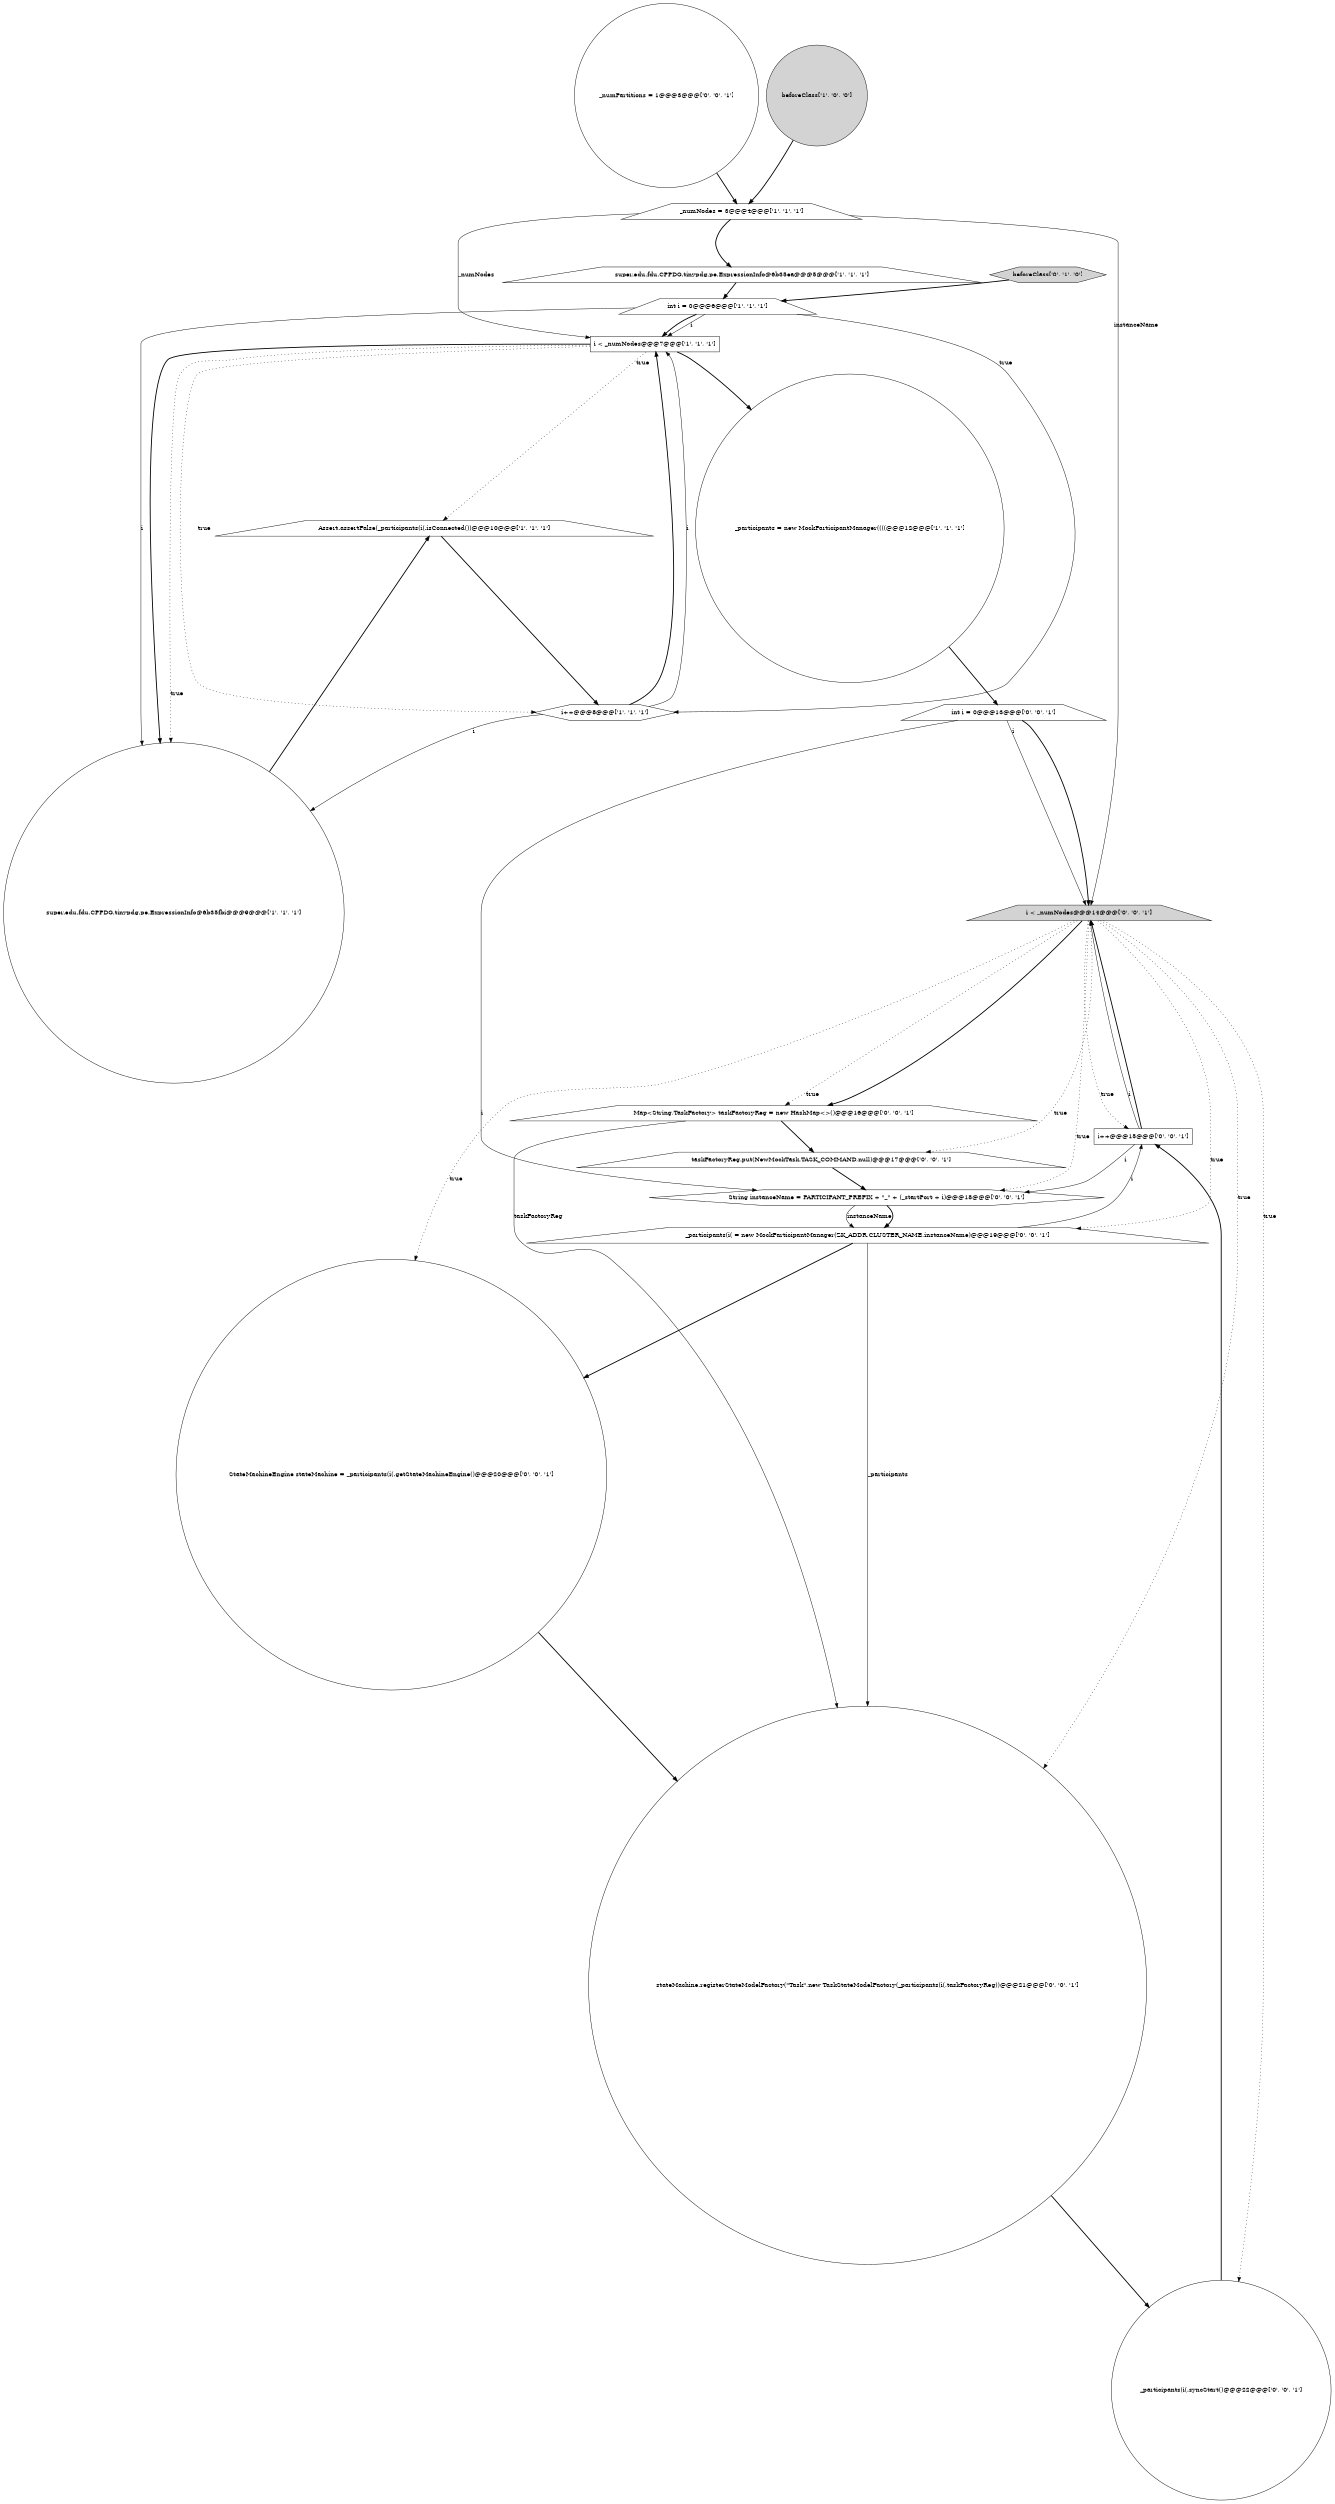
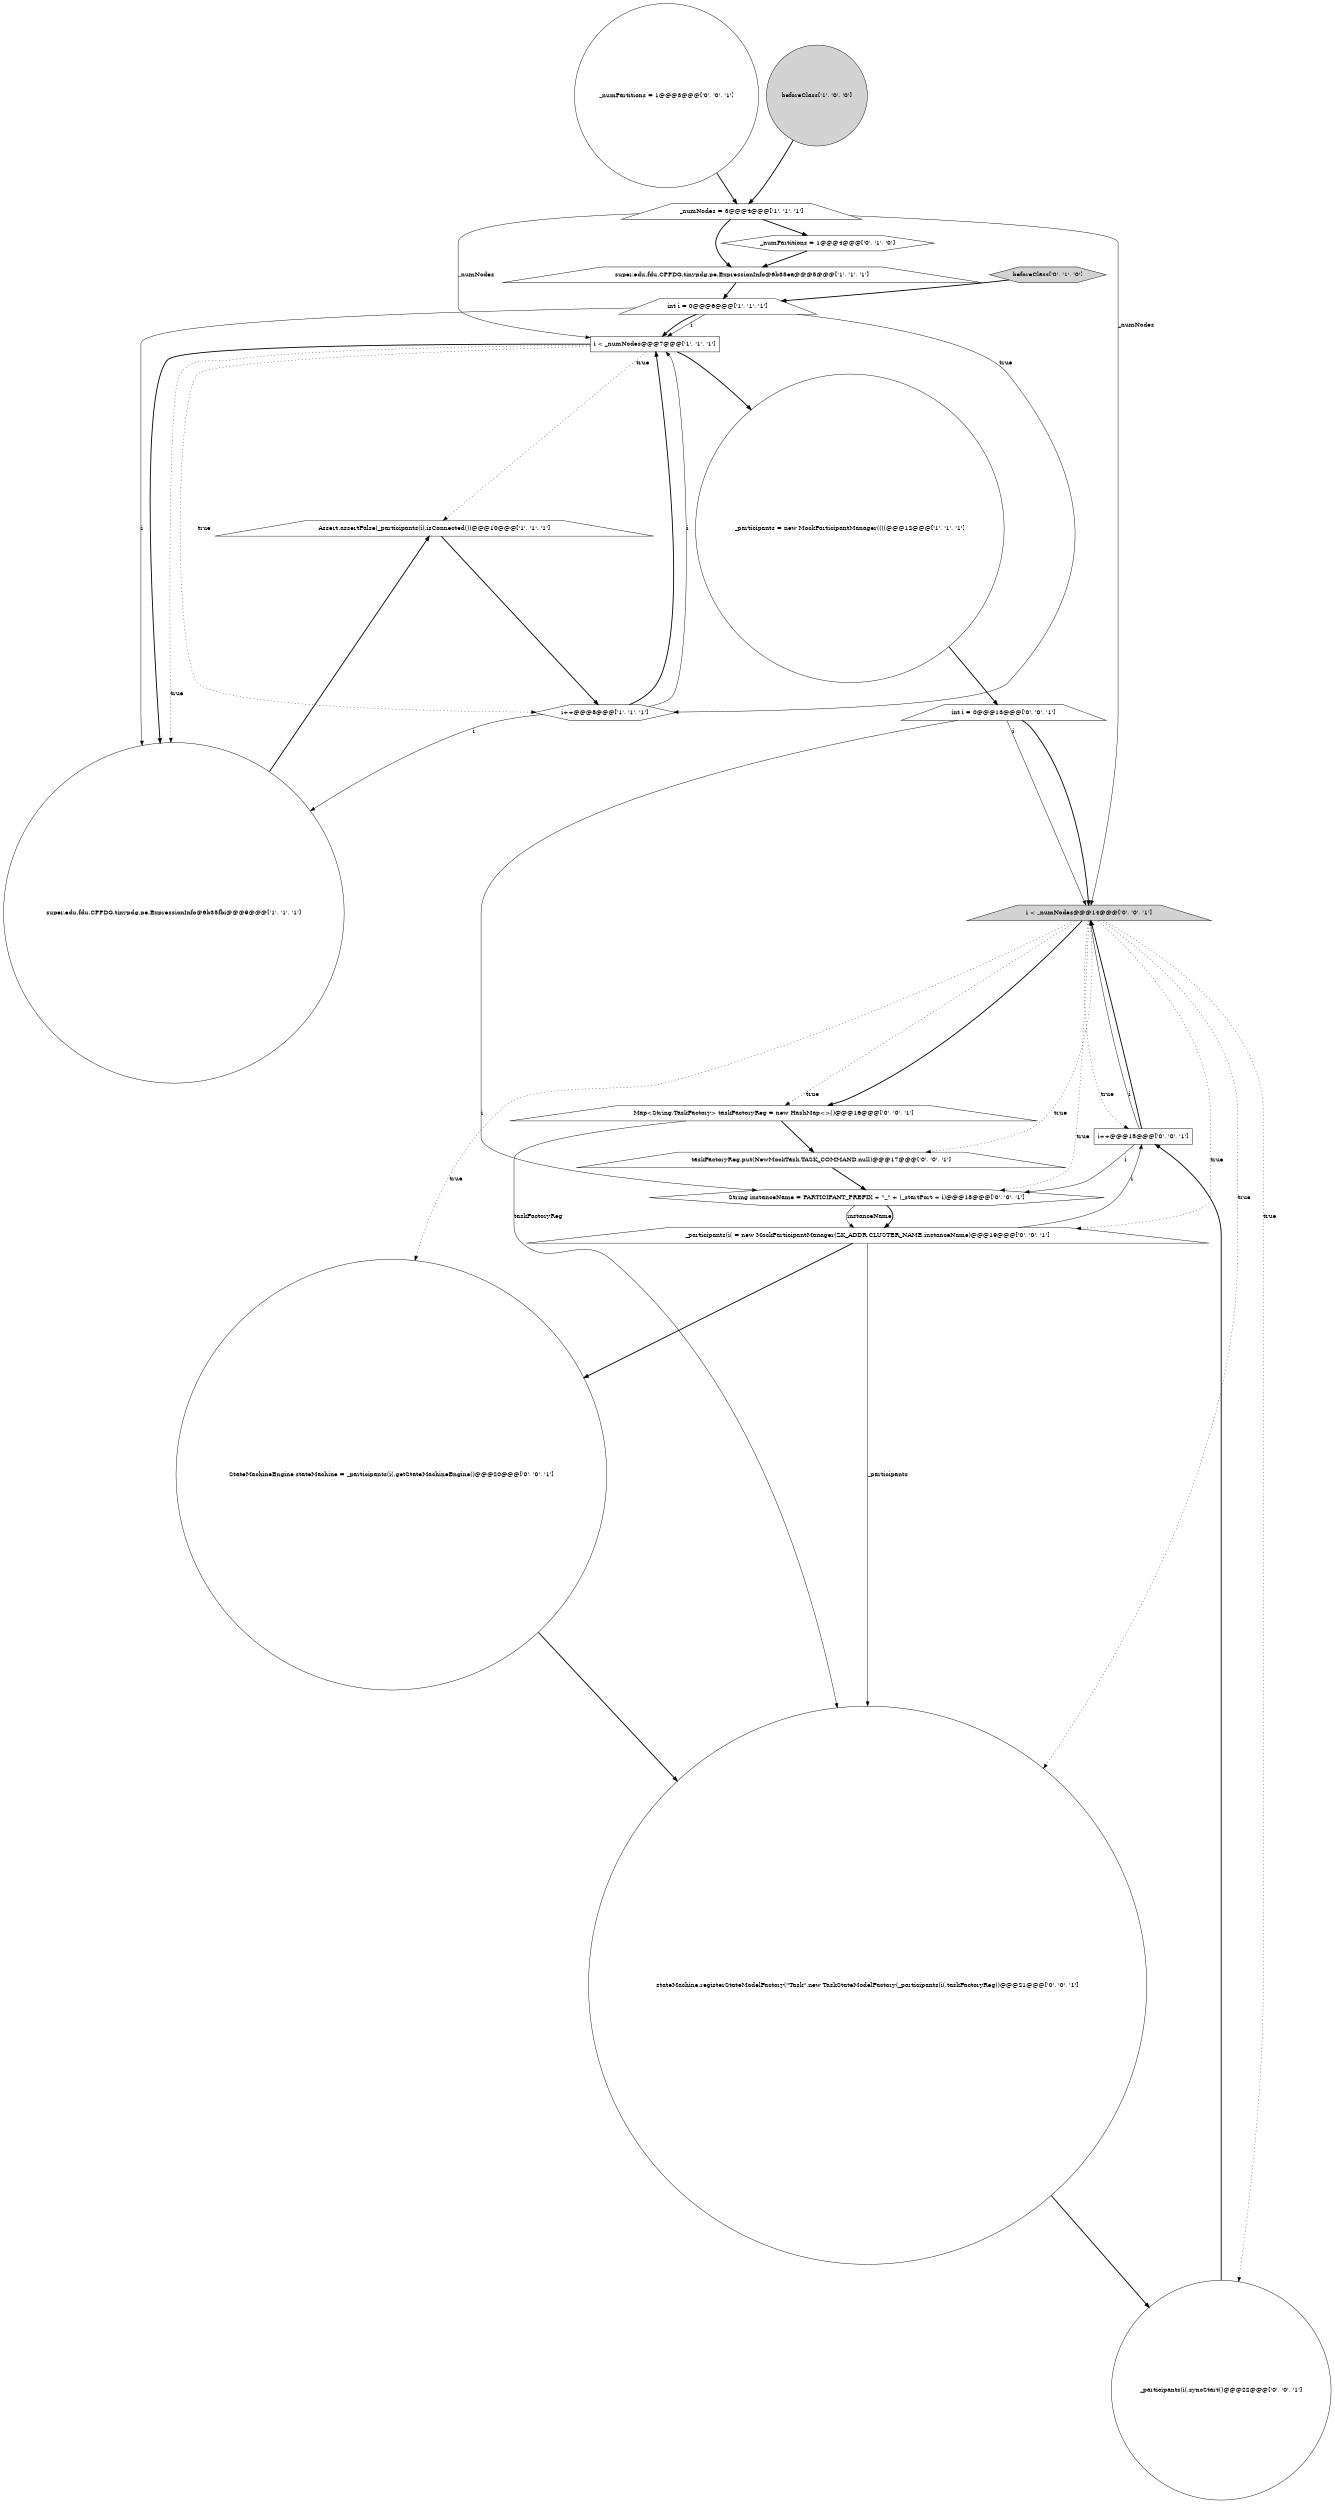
  digraph {
    node [fillcolor=white shape=trapezium style=filled]
    edge [style=bold]
    n1 [fillcolor=lightgray label="beforeClass['0', '1', '0']" shape=hexagon]
    n2 [label="int i = 0@@@6@@@['1', '1', '1']"]
    n3 [label="_numNodes = 3@@@4@@@['1', '1', '1']"]
    n4 [fillcolor=lightgray label="i < _numNodes@@@14@@@['0', '0', '1']"]
    n5 [label="i < _numNodes@@@7@@@['1', '1', '1']" shape=box]
+   n6 [label="_numPartitions = 1@@@4@@@['0', '1', '0']" shape=hexagon]
    n7 [label="super.edu.fdu.CPPDG.tinypdg.pe.ExpressionInfo@6b35ea@@@5@@@['1', '1', '1']"]
    n8 [label="i++@@@15@@@['0', '0', '1']" shape=box]
    n9 [label="String instanceName = PARTICIPANT_PREFIX + \"_\" + (_startPort + i)@@@18@@@['0', '0', '1']" shape=hexagon]
    n10 [label="_participants(i( = new MockParticipantManager(ZK_ADDR,CLUSTER_NAME,instanceName)@@@19@@@['0', '0', '1']"]
    n11 [label="StateMachineEngine stateMachine = _participants(i(.getStateMachineEngine()@@@20@@@['0', '0', '1']" shape=circle]
    n12 [label="stateMachine.registerStateModelFactory(\"Task\",new TaskStateModelFactory(_participants(i(,taskFactoryReg))@@@21@@@['0', '0', '1']" shape=circle]
    n13 [label="Map<String,TaskFactory> taskFactoryReg = new HashMap<>()@@@16@@@['0', '0', '1']"]
    n14 [label="taskFactoryReg.put(NewMockTask.TASK_COMMAND,null)@@@17@@@['0', '0', '1']"]
    n15 [label="_participants(i(.syncStart()@@@22@@@['0', '0', '1']" shape=circle]
    n16 [label="Assert.assertFalse(_participants(i(.isConnected())@@@10@@@['1', '1', '1']"]
    n17 [label="i++@@@8@@@['1', '1', '1']" shape=hexagon]
    n18 [label="super.edu.fdu.CPPDG.tinypdg.pe.ExpressionInfo@6b35fbi@@@9@@@['1', '1', '1']" shape=circle]
    n19 [label="_participants = new MockParticipantManager((((@@@12@@@['1', '1', '1']" shape=circle]
    n20 [label="int i = 0@@@13@@@['0', '0', '1']"]
    n21 [label="_numPartitions = 1@@@3@@@['0', '0', '1']" shape=circle]
    n22 [fillcolor=lightgray label="beforeClass['1', '0', '0']" shape=circle]
    n1 -> n2
    n2 -> n5 [label=i style=solid]
    n2 -> n5
    n2 -> n17 [label=true style=solid]
    n2 -> n18 [label=i style=solid]
-   n3 -> n4 [label=instanceName style=solid]
+   n3 -> n4 [label=_numNodes style=solid]
    n3 -> n5 [label=_numNodes style=solid]
+   n3 -> n6
    n3 -> n7
    n4 -> n8 [label=true style=dotted]
    n4 -> n9 [label=true style=dotted]
    n4 -> n10 [label=true style=dotted]
    n4 -> n11 [label=true style=dotted]
    n4 -> n12 [label=true style=dotted]
    n4 -> n13
    n4 -> n13 [label=true style=dotted]
    n4 -> n14 [label=true style=dotted]
    n4 -> n15 [label=true style=dotted]
    n5 -> n16 [label=true style=dotted]
    n5 -> n17 [label=true style=dotted]
    n5 -> n18
    n5 -> n18 [label=true style=dotted]
    n5 -> n19
+   n6 -> n7
    n7 -> n2
    n8 -> n4 [label=i style=solid]
    n8 -> n4
    n8 -> n9 [label=i style=solid]
    n9 -> n10 [label=instanceName style=solid]
    n9 -> n10
    n10 -> n8 [label=i style=solid]
    n10 -> n11
    n10 -> n12 [label=_participants style=solid]
    n11 -> n12
    n12 -> n15
    n13 -> n12 [label=taskFactoryReg style=solid]
    n13 -> n14
    n14 -> n9
    n15 -> n8
    n16 -> n17
    n17 -> n5 [label=i style=solid]
    n17 -> n5
    n17 -> n18 [label=i style=solid]
    n18 -> n16
    n19 -> n20
    n20 -> n4
    n20 -> n4 [label=i style=solid]
    n20 -> n9 [label=i style=solid]
    n21 -> n3
    n22 -> n3
  }
